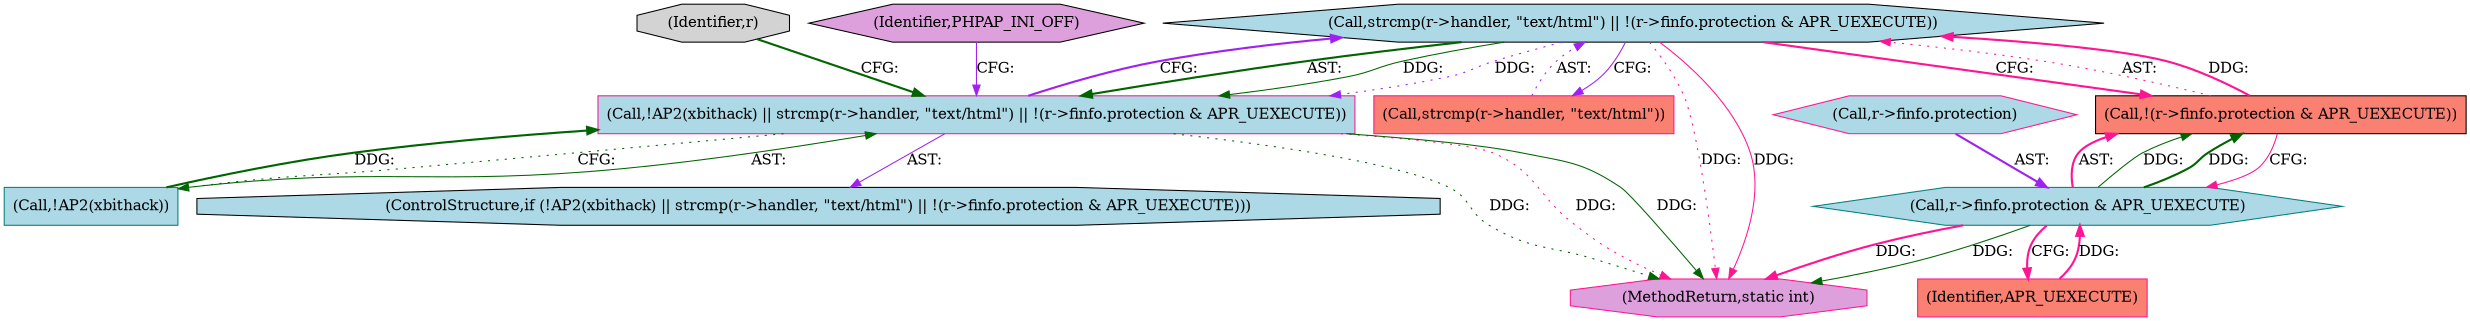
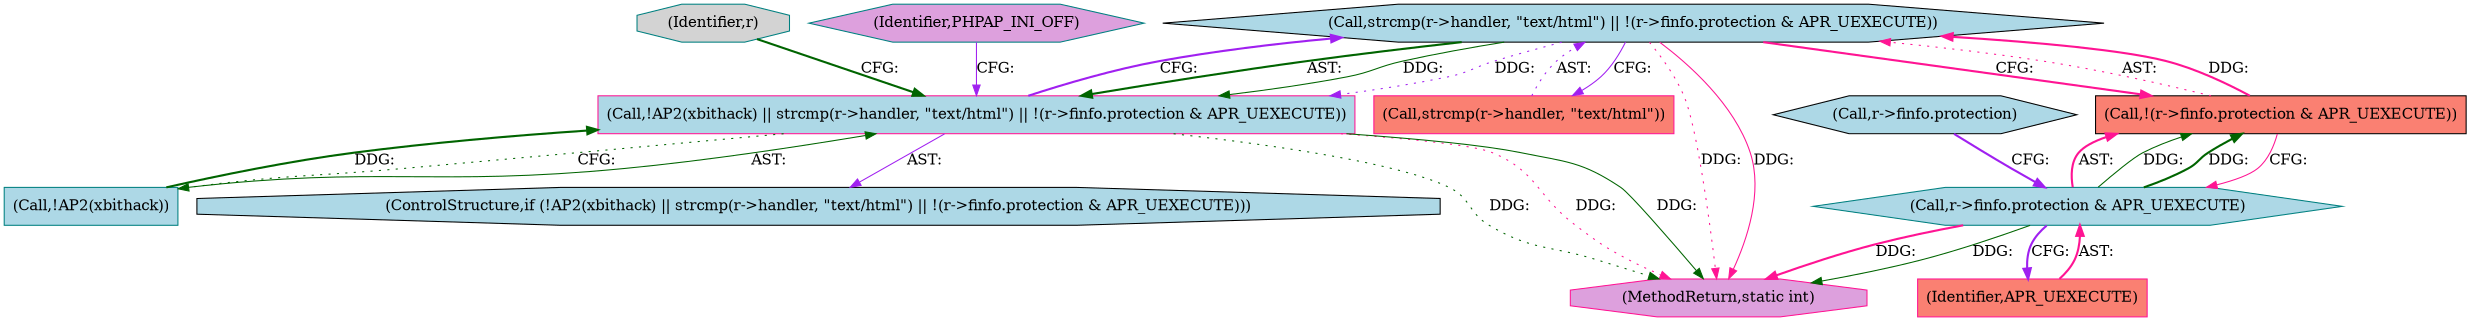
  digraph {
    node [color=black fillcolor=lightblue shape=box style=filled]
    edge [color=darkgreen style=bold]
    n1 [label="(Call,strcmp(r->handler, \"text/html\") || !(r->finfo.protection & APR_UEXECUTE))" shape=hexagon]
    n2 [fillcolor=salmon label="(Call,!(r->finfo.protection & APR_UEXECUTE))"]
    n3 [color=deeppink label="(Call,!AP2(xbithack) || strcmp(r->handler, \"text/html\") || !(r->finfo.protection & APR_UEXECUTE))"]
    n4 [color=deeppink fillcolor=salmon label="(Call,strcmp(r->handler, \"text/html\"))"]
    n5 [color=deeppink fillcolor=plum label="(MethodReturn,static int)" shape=octagon]
    n6 [color=teal label="(Call,r->finfo.protection & APR_UEXECUTE)" shape=hexagon]
    n7 [color=teal label="(Call,!AP2(xbithack))"]
    n8 [label="(ControlStructure,if (!AP2(xbithack) || strcmp(r->handler, \"text/html\") || !(r->finfo.protection & APR_UEXECUTE)))" shape=octagon]
    n9 [color=deeppink fillcolor=salmon label="(Identifier,APR_UEXECUTE)"]
-   n10 [fillcolor=lightgrey label="(Identifier,r)" shape=octagon]
-   n11 [fillcolor=plum label="(Identifier,PHPAP_INI_OFF)" shape=hexagon]
-   n12 [color=deeppink label="(Call,r->finfo.protection)" shape=hexagon]
+   n10 [color=teal fillcolor=lightgrey label="(Identifier,r)" shape=octagon]
+   n11 [color=teal fillcolor=plum label="(Identifier,PHPAP_INI_OFF)" shape=hexagon]
+   n12 [label="(Call,r->finfo.protection)" shape=hexagon]
    n1 -> n2 [color=deeppink label="CFG: "]
    n1 -> n3 [label="AST: "]
    n1 -> n3 [label="DDG: " style=solid]
    n1 -> n3 [color=purple label="DDG: " style=dotted]
    n1 -> n4 [color=purple label="CFG: " style=solid]
    n1 -> n5 [color=deeppink label="DDG: " style=dotted]
    n1 -> n5 [color=deeppink label="DDG: " style=solid]
    n2 -> n1 [color=deeppink label="AST: " style=dotted]
    n2 -> n1 [color=deeppink label="DDG: "]
    n2 -> n6 [color=deeppink label="CFG: " style=solid]
    n3 -> n1 [color=purple label="CFG: "]
    n3 -> n5 [color=deeppink label="DDG: " style=dotted]
    n3 -> n5 [label="DDG: " style=solid]
    n3 -> n5 [label="DDG: " style=dotted]
    n3 -> n7 [label="CFG: " style=dotted]
    n3 -> n8 [color=purple label="AST: " style=solid]
    n4 -> n1 [color=purple label="AST: " style=dotted]
    n6 -> n2 [color=deeppink label="AST: "]
    n6 -> n2 [label="DDG: " style=solid]
    n6 -> n2 [label="DDG: "]
    n6 -> n5 [color=deeppink label="DDG: "]
    n6 -> n5 [label="DDG: " style=solid]
-   n6 -> n9 [color=deeppink label="CFG: "]
+   n6 -> n9 [color=purple label="CFG: "]
    n7 -> n3 [label="AST: " style=solid]
    n7 -> n3 [label="DDG: "]
-   n9 -> n6 [color=deeppink label="DDG: "]
+   n9 -> n6 [color=deeppink label="AST: "]
    n10 -> n3 [label="CFG: "]
    n11 -> n3 [color=purple label="CFG: " style=solid]
-   n12 -> n6 [color=purple label="AST: "]
+   n12 -> n6 [color=purple label="CFG: "]
  }
